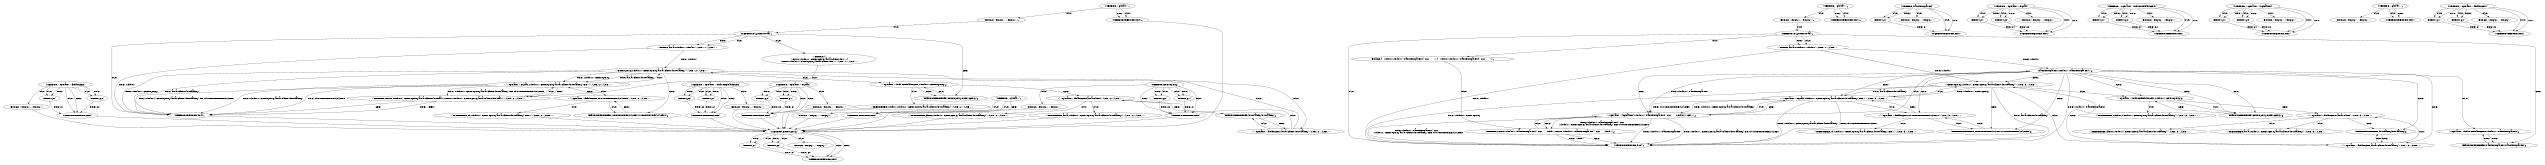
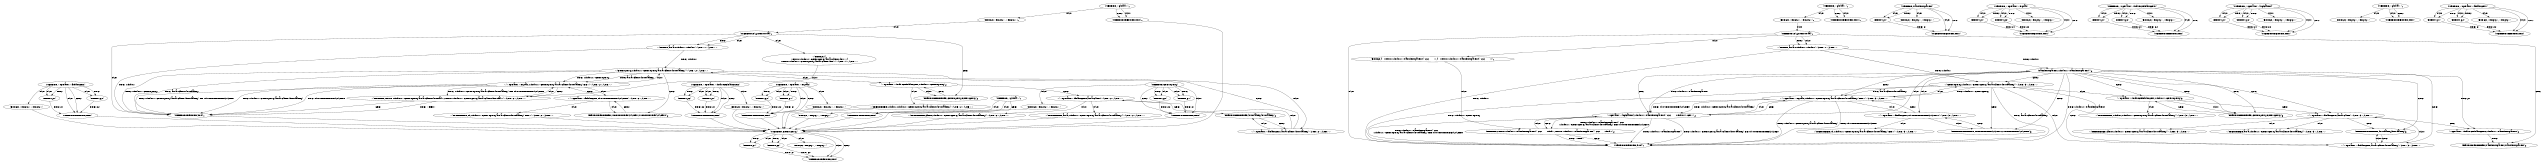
  digraph {
    n1 [label=<(METHOD,GetProperty)>]
    n2 [label=<(PARAM,p1)>]
    n3 [label=<(PARAM,p2)>]
    n4 [label=<(BLOCK,&lt;empty&gt;,&lt;empty&gt;)>]
    n5 [label=<(METHOD_RETURN,ANY)>]
    n6 [label=<(METHOD,&lt;global&gt;)<SUB>1</SUB>>]
    n7 [label=<(BLOCK,&lt;empty&gt;,&lt;empty&gt;)<SUB>1</SUB>>]
    n8 [label=<(METHOD_RETURN,ANY)<SUB>1</SUB>>]
    n9 [label=<(METHOD,IsSystemModal)<SUB>1</SUB>>]
    n10 [label="<(PARAM,aura::Window* window)<SUB>1</SUB>>"]
    n11 [label=<(BLOCK,{   return window-&gt;transient_parent() &amp;&amp;       ...,{   return window-&gt;transient_parent() &amp;&amp;       ...)<SUB>1</SUB>>]
    n12 [label=<(FIELD_IDENTIFIER,transient_parent,transient_parent)<SUB>2</SUB>>]
    n13 [label=<(METHOD_RETURN,bool)<SUB>1</SUB>>]
    n14 [label=<(transient_parent,window-&gt;transient_parent())<SUB>2</SUB>>]
    n15 [label="<(GetProperty,window-&gt;GetProperty(aura::client::kModalKey))<SUB>3</SUB>>"]
    n16 [label=<(RETURN,return window-&gt;transient_parent() &amp;&amp;       wind...,return window-&gt;transient_parent() &amp;&amp;       wind...)<SUB>2</SUB>>]
    n17 [label=<(&lt;operator&gt;.indirectFieldAccess,window-&gt;transient_parent)<SUB>2</SUB>>]
    n18 [label=<(&lt;operator&gt;.logicalAnd,window-&gt;transient_parent() &amp;&amp;       window-&gt;Get...)<SUB>2</SUB>>]
    n19 [label="<(&lt;operator&gt;.equals,window-&gt;GetProperty(aura::client::kModalKey) ==...)<SUB>3</SUB>>"]
    n20 [label=<(&lt;operator&gt;.indirectFieldAccess,window-&gt;GetProperty)<SUB>3</SUB>>]
    n21 [label=<(FIELD_IDENTIFIER,GetProperty,GetProperty)<SUB>3</SUB>>]
    n22 [label="<(&lt;operator&gt;.fieldAccess,aura::client::kModalKey)<SUB>3</SUB>>"]
    n23 [label="<(&lt;operator&gt;.fieldAccess,aura::client)<SUB>3</SUB>>"]
    n24 [label=<(FIELD_IDENTIFIER,kModalKey,kModalKey)<SUB>3</SUB>>]
    n25 [label="<(&lt;operator&gt;.fieldAccess,ui::MODAL_TYPE_SYSTEM)<SUB>3</SUB>>"]
    n26 [label=<(FIELD_IDENTIFIER,MODAL_TYPE_SYSTEM,MODAL_TYPE_SYSTEM)<SUB>3</SUB>>]
    n27 [label="<(IDENTIFIER,window,window-&gt;GetProperty(aura::client::kModalKey))<SUB>3</SUB>>"]
    n28 [label="<(IDENTIFIER,aura,window-&gt;GetProperty(aura::client::kModalKey))<SUB>3</SUB>>"]
    n29 [label="<(IDENTIFIER,client,window-&gt;GetProperty(aura::client::kModalKey))<SUB>3</SUB>>"]
    n30 [label="<(IDENTIFIER,ui,window-&gt;GetProperty(aura::client::kModalKey) ==...)<SUB>3</SUB>>"]
    n31 [label=<(METHOD,transient_parent)>]
    n32 [label=<(PARAM,p1)>]
    n33 [label=<(BLOCK,&lt;empty&gt;,&lt;empty&gt;)>]
    n34 [label=<(METHOD_RETURN,ANY)>]
    n35 [label=<(METHOD,&lt;operator&gt;.equals)>]
    n36 [label=<(PARAM,p1)>]
    n37 [label=<(PARAM,p2)>]
    n38 [label=<(BLOCK,&lt;empty&gt;,&lt;empty&gt;)>]
    n39 [label=<(METHOD_RETURN,ANY)>]
    n40 [label=<(METHOD,&lt;operator&gt;.indirectFieldAccess)>]
    n41 [label=<(PARAM,p1)>]
    n42 [label=<(PARAM,p2)>]
    n43 [label=<(BLOCK,&lt;empty&gt;,&lt;empty&gt;)>]
    n44 [label=<(METHOD_RETURN,ANY)>]
    n45 [label=<(METHOD,&lt;operator&gt;.logicalAnd)>]
    n46 [label=<(PARAM,p1)>]
    n47 [label=<(PARAM,p2)>]
    n48 [label=<(BLOCK,&lt;empty&gt;,&lt;empty&gt;)>]
    n49 [label=<(METHOD_RETURN,ANY)>]
    n50 [label=<(METHOD,&lt;global&gt;)<SUB>1</SUB>>]
    n51 [label=<(BLOCK,&lt;empty&gt;,&lt;empty&gt;)>]
    n52 [label=<(METHOD_RETURN,ANY)>]
    n53 [label=<(METHOD,&lt;operator&gt;.fieldAccess)>]
    n54 [label=<(PARAM,p1)>]
    n55 [label=<(PARAM,p2)>]
    n56 [label=<(BLOCK,&lt;empty&gt;,&lt;empty&gt;)>]
    n57 [label=<(METHOD_RETURN,ANY)>]
    n58 [label=<(METHOD,&lt;global&gt;)<SUB>1</SUB>>]
    n59 [label=<(BLOCK,&lt;empty&gt;,&lt;empty&gt;)<SUB>1</SUB>>]
    n60 [label=<(METHOD_RETURN,ANY)<SUB>1</SUB>>]
    n61 [label=<(METHOD,IsSystemModal)<SUB>1</SUB>>]
    n62 [label="<(PARAM,aura::Window* window)<SUB>1</SUB>>"]
    n63 [label="<(BLOCK,{\n  return window-&gt;GetProperty(aura::client::kM...,{\n  return window-&gt;GetProperty(aura::client::kM...)<SUB>1</SUB>>"]
    n64 [label=<(FIELD_IDENTIFIER,GetProperty,GetProperty)<SUB>2</SUB>>]
    n65 [label=<(METHOD_RETURN,bool)<SUB>1</SUB>>]
    n66 [label="<(GetProperty,window-&gt;GetProperty(aura::client::kModalKey))<SUB>2</SUB>>"]
    n67 [label="<(RETURN,return window-&gt;GetProperty(aura::client::kModal...,return window-&gt;GetProperty(aura::client::kModal...)<SUB>2</SUB>>"]
    n68 [label=<(&lt;operator&gt;.indirectFieldAccess,window-&gt;GetProperty)<SUB>2</SUB>>]
    n69 [label="<(&lt;operator&gt;.equals,window-&gt;GetProperty(aura::client::kModalKey) ==...)<SUB>2</SUB>>"]
    n70 [label="<(&lt;operator&gt;.fieldAccess,aura::client::kModalKey)<SUB>2</SUB>>"]
    n71 [label=<(FIELD_IDENTIFIER,MODAL_TYPE_SYSTEM,MODAL_TYPE_SYSTEM)<SUB>2</SUB>>]
    n72 [label="<(&lt;operator&gt;.fieldAccess,ui::MODAL_TYPE_SYSTEM)<SUB>2</SUB>>"]
    n73 [label="<(IDENTIFIER,ui,window-&gt;GetProperty(aura::client::kModalKey) ==...)<SUB>2</SUB>>"]
    n74 [label="<(IDENTIFIER,window,window-&gt;GetProperty(aura::client::kModalKey))<SUB>2</SUB>>"]
    n75 [label="<(&lt;operator&gt;.fieldAccess,aura::client)<SUB>2</SUB>>"]
    n76 [label=<(FIELD_IDENTIFIER,kModalKey,kModalKey)<SUB>2</SUB>>]
    n77 [label="<(IDENTIFIER,aura,window-&gt;GetProperty(aura::client::kModalKey))<SUB>2</SUB>>"]
    n78 [label="<(IDENTIFIER,client,window-&gt;GetProperty(aura::client::kModalKey))<SUB>2</SUB>>"]
    n79 [label=<(METHOD,GetProperty)>]
    n80 [label=<(PARAM,p1)>]
    n81 [label=<(PARAM,p2)>]
    n82 [label=<(BLOCK,&lt;empty&gt;,&lt;empty&gt;)>]
    n83 [label=<(METHOD_RETURN,ANY)>]
    n84 [label=<(METHOD,&lt;operator&gt;.fieldAccess)>]
    n85 [label=<(PARAM,p1)>]
    n86 [label=<(PARAM,p2)>]
    n87 [label=<(BLOCK,&lt;empty&gt;,&lt;empty&gt;)>]
    n88 [label=<(METHOD_RETURN,ANY)>]
    n89 [label=<(METHOD,&lt;operator&gt;.indirectFieldAccess)>]
    n90 [label=<(PARAM,p1)>]
    n91 [label=<(PARAM,p2)>]
    n92 [label=<(BLOCK,&lt;empty&gt;,&lt;empty&gt;)>]
    n93 [label=<(METHOD_RETURN,ANY)>]
    n94 [label=<(METHOD,&lt;operator&gt;.equals)>]
    n95 [label=<(PARAM,p1)>]
    n96 [label=<(PARAM,p2)>]
    n97 [label=<(BLOCK,&lt;empty&gt;,&lt;empty&gt;)>]
    n98 [label=<(METHOD_RETURN,ANY)>]
    n99 [label=<(METHOD,&lt;global&gt;)<SUB>1</SUB>>]
    n100 [label=<(BLOCK,&lt;empty&gt;,&lt;empty&gt;)>]
    n101 [label=<(METHOD_RETURN,ANY)>]
    n1 -> n2 [label="AST: "]
    n1 -> n2 [label="DDG: "]
    n1 -> n3 [label="AST: "]
    n1 -> n3 [label="DDG: "]
    n1 -> n4 [label="AST: "]
    n1 -> n5 [label="AST: "]
    n1 -> n5 [label="CFG: "]
    n2 -> n5 [label="DDG: p1"]
    n3 -> n5 [label="DDG: p2"]
    n6 -> n7 [label="AST: "]
    n6 -> n8 [label="AST: "]
    n6 -> n8 [label="CFG: "]
    n7 -> n9 [label="AST: "]
    n9 -> n10 [label="AST: "]
    n9 -> n10 [label="DDG: "]
    n9 -> n11 [label="AST: "]
    n9 -> n12 [label="CFG: "]
    n9 -> n13 [label="AST: "]
    n10 -> n13 [label="DDG: window"]
    n10 -> n14 [label="DDG: window"]
    n10 -> n15 [label="DDG: window"]
    n11 -> n16 [label="AST: "]
-   n12 -> n17 [label="CFG: "]
+   n23 -> n17 [label="CFG: "]
    n14 -> n13 [label="DDG: window-&gt;transient_parent"]
    n14 -> n15 [label="CDG: "]
-   n14 -> n17 [label="AST: "]
+   n14 -> n17 [label="DDG: p1"]
    n14 -> n18 [label="CFG: "]
    n14 -> n18 [label="DDG: window-&gt;transient_parent"]
    n14 -> n19 [label="CDG: "]
    n14 -> n20 [label="CDG: "]
    n14 -> n21 [label="CFG: "]
    n14 -> n21 [label="CDG: "]
    n14 -> n22 [label="CDG: "]
+   n14 -> n23 [label="CDG: "]
    n14 -> n24 [label="CDG: "]
-   n14 -> n25 [label="CDG: "]
+   n14 -> n25 [label="AST: "]
    n14 -> n26 [label="CDG: "]
    n15 -> n13 [label="DDG: window-&gt;GetProperty"]
    n15 -> n13 [label="DDG: aura::client::kModalKey"]
    n15 -> n19 [label="DDG: window-&gt;GetProperty"]
    n15 -> n19 [label="DDG: aura::client::kModalKey"]
    n15 -> n20 [label="AST: "]
    n15 -> n22 [label="AST: "]
    n15 -> n26 [label="CFG: "]
    n16 -> n13 [label="CFG: "]
    n16 -> n13 [label="DDG: &lt;RET&gt;"]
    n16 -> n18 [label="AST: "]
    n17 -> n12 [label="DDG: "]
    n18 -> n13 [label="DDG: window-&gt;transient_parent()"]
    n18 -> n13 [label="DDG: window-&gt;GetProperty(aura::client::kModalKey) == ui::MODAL_TYPE_SYSTEM"]
    n18 -> n13 [label="DDG: window-&gt;transient_parent() &amp;&amp;\n      window-&gt;GetProperty(aura::client::kModalKey) == ui::MODAL_TYPE_SYSTEM"]
    n18 -> n14 [label="AST: "]
    n18 -> n16 [label="CFG: "]
    n18 -> n16 [label="DDG: window-&gt;transient_parent() &amp;&amp;\n      window-&gt;GetProperty(aura::client::kModalKey) == ui::MODAL_TYPE_SYSTEM"]
    n18 -> n19 [label="AST: "]
    n19 -> n13 [label="DDG: window-&gt;GetProperty(aura::client::kModalKey)"]
    n19 -> n13 [label="DDG: ui::MODAL_TYPE_SYSTEM"]
    n19 -> n15 [label="AST: "]
    n19 -> n18 [label="CFG: "]
    n19 -> n18 [label="DDG: window-&gt;GetProperty(aura::client::kModalKey)"]
    n19 -> n18 [label="DDG: ui::MODAL_TYPE_SYSTEM"]
    n19 -> n25 [label="AST: "]
    n20 -> n21 [label="AST: "]
    n20 -> n23 [label="CFG: "]
    n20 -> n27 [label="AST: "]
    n21 -> n20 [label="CFG: "]
    n22 -> n15 [label="CFG: "]
    n22 -> n23 [label="AST: "]
    n22 -> n24 [label="AST: "]
    n23 -> n24 [label="CFG: "]
    n23 -> n28 [label="AST: "]
    n23 -> n29 [label="AST: "]
    n24 -> n22 [label="CFG: "]
    n25 -> n19 [label="CFG: "]
    n25 -> n26 [label="AST: "]
    n25 -> n30 [label="AST: "]
    n26 -> n25 [label="CFG: "]
    n31 -> n32 [label="AST: "]
    n31 -> n32 [label="DDG: "]
    n31 -> n33 [label="AST: "]
    n31 -> n34 [label="AST: "]
    n31 -> n34 [label="CFG: "]
    n32 -> n34 [label="DDG: p1"]
    n35 -> n36 [label="AST: "]
    n35 -> n36 [label="DDG: "]
    n35 -> n37 [label="AST: "]
    n35 -> n37 [label="DDG: "]
    n35 -> n38 [label="AST: "]
    n35 -> n39 [label="AST: "]
    n35 -> n39 [label="CFG: "]
    n36 -> n39 [label="DDG: p1"]
    n37 -> n39 [label="DDG: p2"]
    n40 -> n41 [label="AST: "]
    n40 -> n41 [label="DDG: "]
    n40 -> n42 [label="AST: "]
    n40 -> n42 [label="DDG: "]
    n40 -> n43 [label="AST: "]
    n40 -> n44 [label="AST: "]
    n40 -> n44 [label="CFG: "]
    n41 -> n44 [label="DDG: p1"]
    n42 -> n44 [label="DDG: p2"]
    n45 -> n46 [label="AST: "]
    n45 -> n46 [label="DDG: "]
    n45 -> n47 [label="AST: "]
    n45 -> n47 [label="DDG: "]
    n45 -> n48 [label="AST: "]
    n45 -> n49 [label="AST: "]
    n45 -> n49 [label="CFG: "]
    n46 -> n49 [label="DDG: p1"]
    n47 -> n49 [label="DDG: p2"]
    n50 -> n51 [label="AST: "]
    n50 -> n52 [label="AST: "]
    n50 -> n52 [label="CFG: "]
    n53 -> n54 [label="AST: "]
    n53 -> n54 [label="DDG: "]
    n53 -> n55 [label="AST: "]
    n53 -> n55 [label="DDG: "]
    n53 -> n56 [label="AST: "]
    n53 -> n57 [label="AST: "]
    n53 -> n57 [label="CFG: "]
    n54 -> n57 [label="DDG: p1"]
    n55 -> n57 [label="DDG: p2"]
    n58 -> n59 [label="AST: "]
    n58 -> n60 [label="AST: "]
    n58 -> n60 [label="CFG: "]
    n59 -> n61 [label="AST: "]
    n60 -> n1
    n61 -> n62 [label="AST: "]
    n61 -> n62 [label="DDG: "]
    n61 -> n63 [label="AST: "]
    n61 -> n64 [label="CFG: "]
    n61 -> n65 [label="AST: "]
    n62 -> n65 [label="DDG: window"]
    n62 -> n66 [label="DDG: window"]
    n63 -> n67 [label="AST: "]
    n64 -> n68 [label="CFG: "]
    n65 -> n1
    n66 -> n65 [label="DDG: window-&gt;GetProperty"]
    n66 -> n65 [label="DDG: aura::client::kModalKey"]
    n66 -> n68 [label="AST: "]
    n66 -> n69 [label="DDG: window-&gt;GetProperty"]
    n66 -> n69 [label="DDG: aura::client::kModalKey"]
    n66 -> n70 [label="AST: "]
    n66 -> n71 [label="CFG: "]
    n67 -> n65 [label="CFG: "]
    n67 -> n65 [label="DDG: &lt;RET&gt;"]
    n67 -> n69 [label="AST: "]
    n68 -> n64 [label="AST: "]
    n68 -> n74 [label="AST: "]
    n68 -> n75 [label="CFG: "]
    n69 -> n65 [label="DDG: window-&gt;GetProperty(aura::client::kModalKey)"]
    n69 -> n65 [label="DDG: ui::MODAL_TYPE_SYSTEM"]
    n69 -> n65 [label="DDG: window-&gt;GetProperty(aura::client::kModalKey) == ui::MODAL_TYPE_SYSTEM"]
    n69 -> n66 [label="AST: "]
    n69 -> n67 [label="CFG: "]
    n69 -> n67 [label="DDG: window-&gt;GetProperty(aura::client::kModalKey) == ui::MODAL_TYPE_SYSTEM"]
    n69 -> n72 [label="AST: "]
    n70 -> n66 [label="CFG: "]
    n70 -> n75 [label="AST: "]
    n70 -> n76 [label="AST: "]
    n71 -> n72 [label="CFG: "]
    n72 -> n69 [label="CFG: "]
    n72 -> n71 [label="AST: "]
    n72 -> n73 [label="AST: "]
    n73 -> n1
    n74 -> n1
    n75 -> n76 [label="CFG: "]
    n75 -> n77 [label="AST: "]
    n75 -> n78 [label="AST: "]
    n76 -> n70 [label="CFG: "]
    n77 -> n1
    n78 -> n1
    n79 -> n80 [label="AST: "]
    n79 -> n80 [label="DDG: "]
    n79 -> n81 [label="AST: "]
    n79 -> n81 [label="DDG: "]
    n79 -> n82 [label="AST: "]
    n79 -> n83 [label="AST: "]
    n79 -> n83 [label="CFG: "]
    n80 -> n83 [label="DDG: p1"]
    n81 -> n83 [label="DDG: p2"]
    n82 -> n1
    n83 -> n1
    n84 -> n85 [label="AST: "]
    n84 -> n85 [label="DDG: "]
    n84 -> n86 [label="AST: "]
    n84 -> n86 [label="DDG: "]
    n84 -> n87 [label="AST: "]
    n84 -> n88 [label="AST: "]
    n84 -> n88 [label="CFG: "]
    n85 -> n88 [label="DDG: p1"]
    n86 -> n88 [label="DDG: p2"]
    n87 -> n1
    n88 -> n1
    n89 -> n90 [label="AST: "]
    n89 -> n90 [label="DDG: "]
    n89 -> n91 [label="AST: "]
    n89 -> n91 [label="DDG: "]
    n89 -> n92 [label="AST: "]
    n89 -> n93 [label="AST: "]
    n89 -> n93 [label="CFG: "]
    n90 -> n93 [label="DDG: p1"]
    n91 -> n93 [label="DDG: p2"]
    n92 -> n1
    n93 -> n1
    n94 -> n95 [label="AST: "]
    n94 -> n95 [label="DDG: "]
    n94 -> n96 [label="AST: "]
    n94 -> n96 [label="DDG: "]
    n94 -> n97 [label="AST: "]
    n94 -> n98 [label="AST: "]
    n94 -> n98 [label="CFG: "]
    n95 -> n98 [label="DDG: p1"]
    n96 -> n98 [label="DDG: p2"]
    n97 -> n1
    n98 -> n1
    n99 -> n100 [label="AST: "]
    n99 -> n101 [label="AST: "]
    n99 -> n101 [label="CFG: "]
    n100 -> n1
    n101 -> n1
  }
